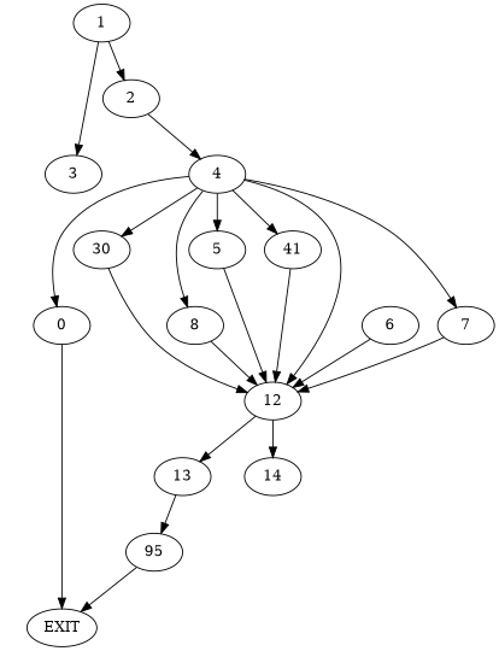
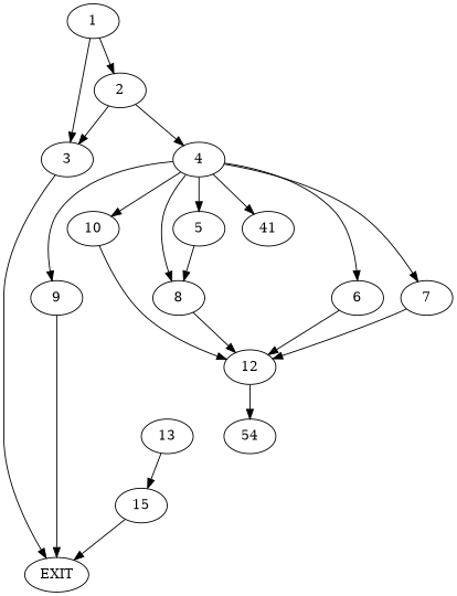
  digraph {
    1
    2
    3
    n4 [label=EXIT]
    4
    5
    6
    7
    8
-   9 [label=0]
-   10 [label=30]
+   9
+   10
    n12 [label=41]
    12
    13
-   14
-   15 [label=95]
+   14 [label=54]
+   15
    1 -> 2
    1 -> 3
+   2 -> 3
    2 -> 4
+   3 -> n4
    4 -> 5
-   4 -> 12
+   4 -> 6
    4 -> 7
    4 -> 8
    4 -> 9
    4 -> 10
    4 -> n12
-   5 -> 12
+   5 -> 8
    6 -> 12
    7 -> 12
    8 -> 12
    9 -> n4
    10 -> 12
-   n12 -> 12
-   12 -> 13
    12 -> 14
    13 -> 15
    15 -> n4
  }
